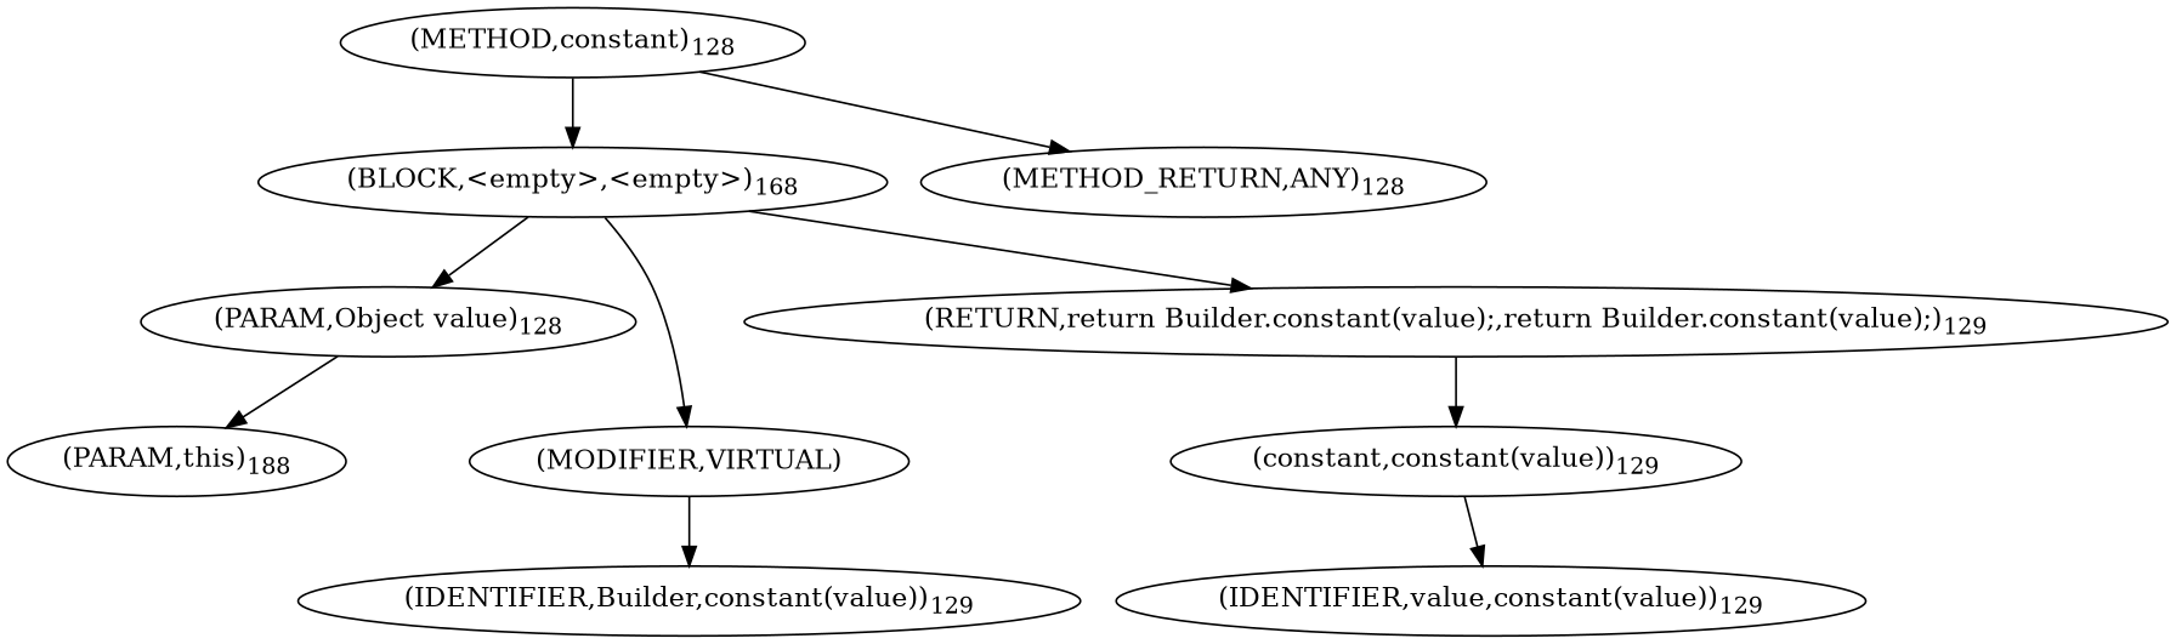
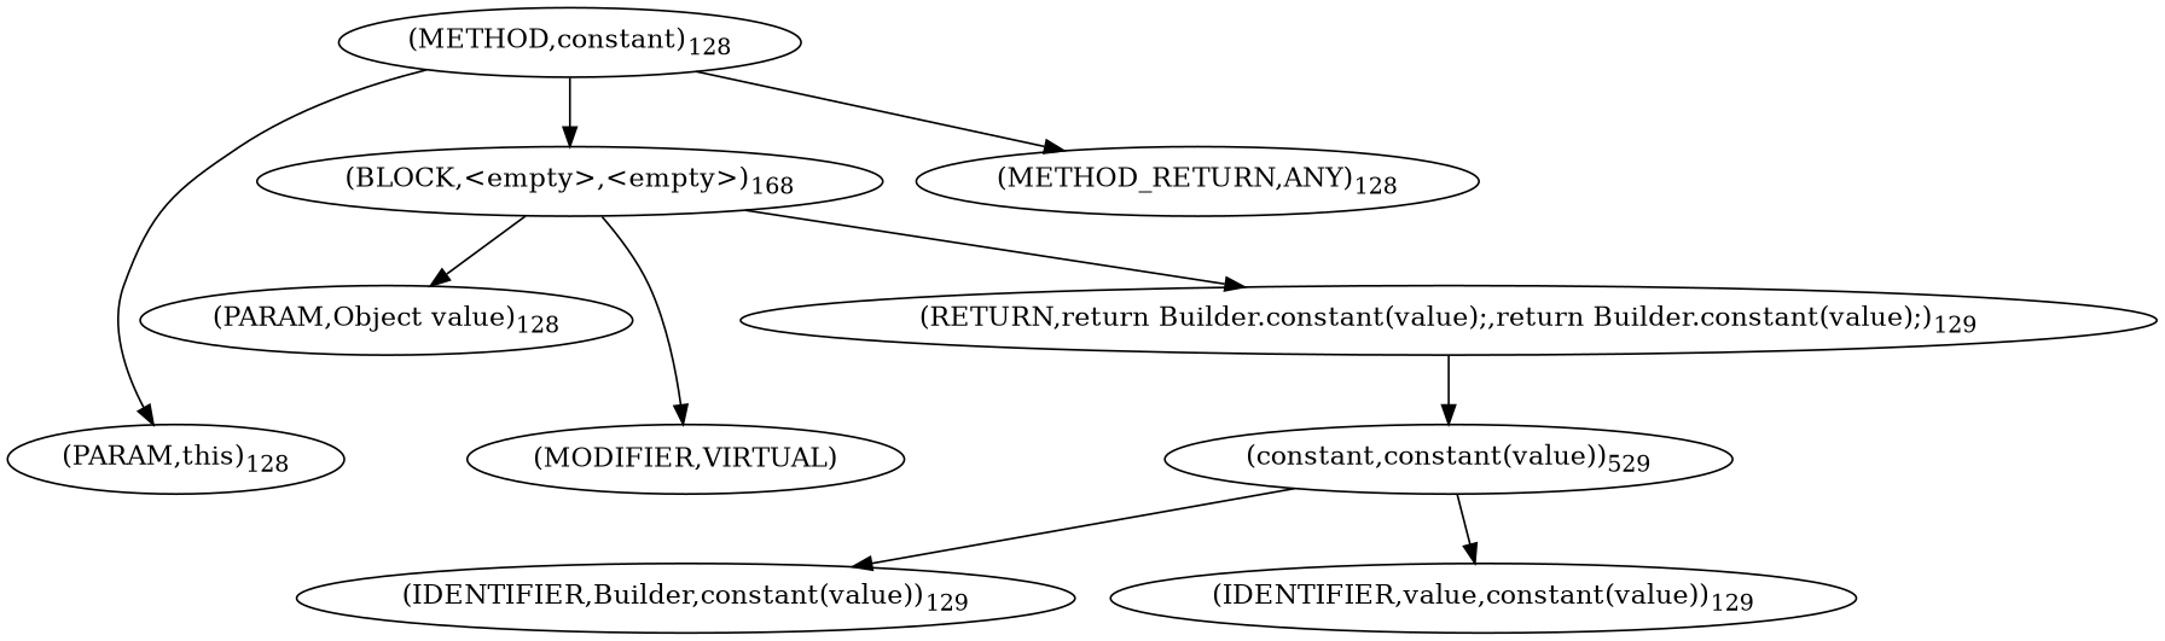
  digraph {
    n1 [label=<(METHOD,constant)<SUB>128</SUB>>]
-   n2 [label=<(PARAM,this)<SUB>188</SUB>>]
+   n2 [label=<(PARAM,this)<SUB>128</SUB>>]
    n3 [label=<(BLOCK,&lt;empty&gt;,&lt;empty&gt;)<SUB>168</SUB>>]
    n4 [label=<(METHOD_RETURN,ANY)<SUB>128</SUB>>]
    n5 [label=<(PARAM,Object value)<SUB>128</SUB>>]
    n6 [label=<(MODIFIER,VIRTUAL)>]
    n7 [label=<(RETURN,return Builder.constant(value);,return Builder.constant(value);)<SUB>129</SUB>>]
-   n8 [label=<(constant,constant(value))<SUB>129</SUB>>]
+   n8 [label=<(constant,constant(value))<SUB>529</SUB>>]
    n9 [label=<(IDENTIFIER,Builder,constant(value))<SUB>129</SUB>>]
    n10 [label=<(IDENTIFIER,value,constant(value))<SUB>129</SUB>>]
-   n5 -> n2
+   n1 -> n2
    n1 -> n3
    n1 -> n4
    n3 -> n5
    n3 -> n6
    n3 -> n7
    n7 -> n8
-   n6 -> n9
+   n8 -> n9
    n8 -> n10
  }
